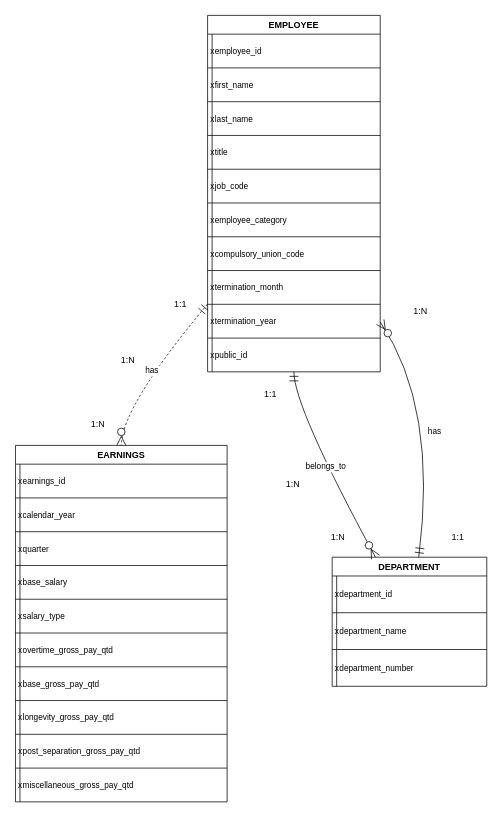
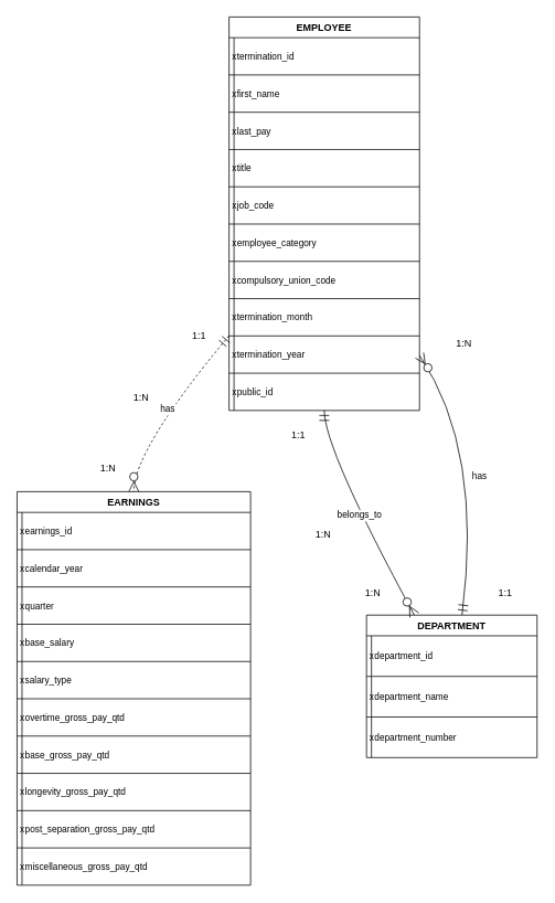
  <mxCell id="0" />
  <mxCell id="1" parent="0" />
  <mxCell id="2" value="EMPLOYEE" style="shape=table;startSize=25;container=1;collapsible=0;childLayout=tableLayout;fixedRows=1;rowLines=1;fontStyle=1;align=center;resizeLast=1;" vertex="1" parent="1"><mxGeometry x="276" y="20" width="230" height="475" as="geometry" /></mxCell>
  <mxCell id="3" style="shape=tableRow;horizontal=0;startSize=0;swimlaneHead=0;swimlaneBody=0;fillColor=none;collapsible=0;dropTarget=0;points=[[0,0.5],[1,0.5]];portConstraint=eastwest;top=0;left=0;right=0;bottom=0;" vertex="1" parent="2"><mxGeometry y="25" width="230" height="45" as="geometry" /></mxCell>
  <mxCell id="4" value="x" style="shape=partialRectangle;connectable=0;fillColor=none;top=0;left=0;bottom=0;right=0;align=left;spacingLeft=2;overflow=hidden;fontSize=11;" vertex="1" parent="3"><mxGeometry width="6" height="45" as="geometry"><mxRectangle width="6" height="45" as="alternateBounds" /></mxGeometry></mxCell>
- <mxCell id="5" value="employee_id" style="shape=partialRectangle;connectable=0;fillColor=none;top=0;left=0;bottom=0;right=0;align=left;spacingLeft=2;overflow=hidden;fontSize=11;" vertex="1" parent="3"><mxGeometry x="6" width="224" height="45" as="geometry"><mxRectangle width="224" height="45" as="alternateBounds" /></mxGeometry></mxCell>
+ <mxCell id="5" value="termination_id" style="shape=partialRectangle;connectable=0;fillColor=none;top=0;left=0;bottom=0;right=0;align=left;spacingLeft=2;overflow=hidden;fontSize=11;" vertex="1" parent="3"><mxGeometry x="6" width="224" height="45" as="geometry"><mxRectangle width="224" height="45" as="alternateBounds" /></mxGeometry></mxCell>
  <mxCell id="6" style="shape=tableRow;horizontal=0;startSize=0;swimlaneHead=0;swimlaneBody=0;fillColor=none;collapsible=0;dropTarget=0;points=[[0,0.5],[1,0.5]];portConstraint=eastwest;top=0;left=0;right=0;bottom=0;" vertex="1" parent="2"><mxGeometry y="70" width="230" height="45" as="geometry" /></mxCell>
  <mxCell id="7" value="x" style="shape=partialRectangle;connectable=0;fillColor=none;top=0;left=0;bottom=0;right=0;align=left;spacingLeft=2;overflow=hidden;fontSize=11;" vertex="1" parent="6"><mxGeometry width="6" height="45" as="geometry"><mxRectangle width="6" height="45" as="alternateBounds" /></mxGeometry></mxCell>
  <mxCell id="8" value="first_name" style="shape=partialRectangle;connectable=0;fillColor=none;top=0;left=0;bottom=0;right=0;align=left;spacingLeft=2;overflow=hidden;fontSize=11;" vertex="1" parent="6"><mxGeometry x="6" width="224" height="45" as="geometry"><mxRectangle width="224" height="45" as="alternateBounds" /></mxGeometry></mxCell>
  <mxCell id="9" style="shape=tableRow;horizontal=0;startSize=0;swimlaneHead=0;swimlaneBody=0;fillColor=none;collapsible=0;dropTarget=0;points=[[0,0.5],[1,0.5]];portConstraint=eastwest;top=0;left=0;right=0;bottom=0;" vertex="1" parent="2"><mxGeometry y="115" width="230" height="45" as="geometry" /></mxCell>
  <mxCell id="10" value="x" style="shape=partialRectangle;connectable=0;fillColor=none;top=0;left=0;bottom=0;right=0;align=left;spacingLeft=2;overflow=hidden;fontSize=11;" vertex="1" parent="9"><mxGeometry width="6" height="45" as="geometry"><mxRectangle width="6" height="45" as="alternateBounds" /></mxGeometry></mxCell>
- <mxCell id="11" value="last_name" style="shape=partialRectangle;connectable=0;fillColor=none;top=0;left=0;bottom=0;right=0;align=left;spacingLeft=2;overflow=hidden;fontSize=11;" vertex="1" parent="9"><mxGeometry x="6" width="224" height="45" as="geometry"><mxRectangle width="224" height="45" as="alternateBounds" /></mxGeometry></mxCell>
+ <mxCell id="11" value="last_pay" style="shape=partialRectangle;connectable=0;fillColor=none;top=0;left=0;bottom=0;right=0;align=left;spacingLeft=2;overflow=hidden;fontSize=11;" vertex="1" parent="9"><mxGeometry x="6" width="224" height="45" as="geometry"><mxRectangle width="224" height="45" as="alternateBounds" /></mxGeometry></mxCell>
  <mxCell id="12" style="shape=tableRow;horizontal=0;startSize=0;swimlaneHead=0;swimlaneBody=0;fillColor=none;collapsible=0;dropTarget=0;points=[[0,0.5],[1,0.5]];portConstraint=eastwest;top=0;left=0;right=0;bottom=0;" vertex="1" parent="2"><mxGeometry y="160" width="230" height="45" as="geometry" /></mxCell>
  <mxCell id="13" value="x" style="shape=partialRectangle;connectable=0;fillColor=none;top=0;left=0;bottom=0;right=0;align=left;spacingLeft=2;overflow=hidden;fontSize=11;" vertex="1" parent="12"><mxGeometry width="6" height="45" as="geometry"><mxRectangle width="6" height="45" as="alternateBounds" /></mxGeometry></mxCell>
  <mxCell id="14" value="title" style="shape=partialRectangle;connectable=0;fillColor=none;top=0;left=0;bottom=0;right=0;align=left;spacingLeft=2;overflow=hidden;fontSize=11;" vertex="1" parent="12"><mxGeometry x="6" width="224" height="45" as="geometry"><mxRectangle width="224" height="45" as="alternateBounds" /></mxGeometry></mxCell>
  <mxCell id="15" style="shape=tableRow;horizontal=0;startSize=0;swimlaneHead=0;swimlaneBody=0;fillColor=none;collapsible=0;dropTarget=0;points=[[0,0.5],[1,0.5]];portConstraint=eastwest;top=0;left=0;right=0;bottom=0;" vertex="1" parent="2"><mxGeometry y="205" width="230" height="45" as="geometry" /></mxCell>
  <mxCell id="16" value="x" style="shape=partialRectangle;connectable=0;fillColor=none;top=0;left=0;bottom=0;right=0;align=left;spacingLeft=2;overflow=hidden;fontSize=11;" vertex="1" parent="15"><mxGeometry width="6" height="45" as="geometry"><mxRectangle width="6" height="45" as="alternateBounds" /></mxGeometry></mxCell>
  <mxCell id="17" value="job_code" style="shape=partialRectangle;connectable=0;fillColor=none;top=0;left=0;bottom=0;right=0;align=left;spacingLeft=2;overflow=hidden;fontSize=11;" vertex="1" parent="15"><mxGeometry x="6" width="224" height="45" as="geometry"><mxRectangle width="224" height="45" as="alternateBounds" /></mxGeometry></mxCell>
  <mxCell id="18" style="shape=tableRow;horizontal=0;startSize=0;swimlaneHead=0;swimlaneBody=0;fillColor=none;collapsible=0;dropTarget=0;points=[[0,0.5],[1,0.5]];portConstraint=eastwest;top=0;left=0;right=0;bottom=0;" vertex="1" parent="2"><mxGeometry y="250" width="230" height="45" as="geometry" /></mxCell>
  <mxCell id="19" value="x" style="shape=partialRectangle;connectable=0;fillColor=none;top=0;left=0;bottom=0;right=0;align=left;spacingLeft=2;overflow=hidden;fontSize=11;" vertex="1" parent="18"><mxGeometry width="6" height="45" as="geometry"><mxRectangle width="6" height="45" as="alternateBounds" /></mxGeometry></mxCell>
  <mxCell id="20" value="employee_category" style="shape=partialRectangle;connectable=0;fillColor=none;top=0;left=0;bottom=0;right=0;align=left;spacingLeft=2;overflow=hidden;fontSize=11;" vertex="1" parent="18"><mxGeometry x="6" width="224" height="45" as="geometry"><mxRectangle width="224" height="45" as="alternateBounds" /></mxGeometry></mxCell>
  <mxCell id="21" style="shape=tableRow;horizontal=0;startSize=0;swimlaneHead=0;swimlaneBody=0;fillColor=none;collapsible=0;dropTarget=0;points=[[0,0.5],[1,0.5]];portConstraint=eastwest;top=0;left=0;right=0;bottom=0;" vertex="1" parent="2"><mxGeometry y="295" width="230" height="45" as="geometry" /></mxCell>
  <mxCell id="22" value="x" style="shape=partialRectangle;connectable=0;fillColor=none;top=0;left=0;bottom=0;right=0;align=left;spacingLeft=2;overflow=hidden;fontSize=11;" vertex="1" parent="21"><mxGeometry width="6" height="45" as="geometry"><mxRectangle width="6" height="45" as="alternateBounds" /></mxGeometry></mxCell>
  <mxCell id="23" value="compulsory_union_code" style="shape=partialRectangle;connectable=0;fillColor=none;top=0;left=0;bottom=0;right=0;align=left;spacingLeft=2;overflow=hidden;fontSize=11;" vertex="1" parent="21"><mxGeometry x="6" width="224" height="45" as="geometry"><mxRectangle width="224" height="45" as="alternateBounds" /></mxGeometry></mxCell>
  <mxCell id="24" style="shape=tableRow;horizontal=0;startSize=0;swimlaneHead=0;swimlaneBody=0;fillColor=none;collapsible=0;dropTarget=0;points=[[0,0.5],[1,0.5]];portConstraint=eastwest;top=0;left=0;right=0;bottom=0;" vertex="1" parent="2"><mxGeometry y="340" width="230" height="45" as="geometry" /></mxCell>
  <mxCell id="25" value="x" style="shape=partialRectangle;connectable=0;fillColor=none;top=0;left=0;bottom=0;right=0;align=left;spacingLeft=2;overflow=hidden;fontSize=11;" vertex="1" parent="24"><mxGeometry width="6" height="45" as="geometry"><mxRectangle width="6" height="45" as="alternateBounds" /></mxGeometry></mxCell>
  <mxCell id="26" value="termination_month" style="shape=partialRectangle;connectable=0;fillColor=none;top=0;left=0;bottom=0;right=0;align=left;spacingLeft=2;overflow=hidden;fontSize=11;" vertex="1" parent="24"><mxGeometry x="6" width="224" height="45" as="geometry"><mxRectangle width="224" height="45" as="alternateBounds" /></mxGeometry></mxCell>
  <mxCell id="27" style="shape=tableRow;horizontal=0;startSize=0;swimlaneHead=0;swimlaneBody=0;fillColor=none;collapsible=0;dropTarget=0;points=[[0,0.5],[1,0.5]];portConstraint=eastwest;top=0;left=0;right=0;bottom=0;" vertex="1" parent="2"><mxGeometry y="385" width="230" height="45" as="geometry" /></mxCell>
  <mxCell id="28" value="x" style="shape=partialRectangle;connectable=0;fillColor=none;top=0;left=0;bottom=0;right=0;align=left;spacingLeft=2;overflow=hidden;fontSize=11;" vertex="1" parent="27"><mxGeometry width="6" height="45" as="geometry"><mxRectangle width="6" height="45" as="alternateBounds" /></mxGeometry></mxCell>
  <mxCell id="29" value="termination_year" style="shape=partialRectangle;connectable=0;fillColor=none;top=0;left=0;bottom=0;right=0;align=left;spacingLeft=2;overflow=hidden;fontSize=11;" vertex="1" parent="27"><mxGeometry x="6" width="224" height="45" as="geometry"><mxRectangle width="224" height="45" as="alternateBounds" /></mxGeometry></mxCell>
  <mxCell id="30" style="shape=tableRow;horizontal=0;startSize=0;swimlaneHead=0;swimlaneBody=0;fillColor=none;collapsible=0;dropTarget=0;points=[[0,0.5],[1,0.5]];portConstraint=eastwest;top=0;left=0;right=0;bottom=0;" vertex="1" parent="2"><mxGeometry y="430" width="230" height="45" as="geometry" /></mxCell>
  <mxCell id="31" value="x" style="shape=partialRectangle;connectable=0;fillColor=none;top=0;left=0;bottom=0;right=0;align=left;spacingLeft=2;overflow=hidden;fontSize=11;" vertex="1" parent="30"><mxGeometry width="6" height="45" as="geometry"><mxRectangle width="6" height="45" as="alternateBounds" /></mxGeometry></mxCell>
  <mxCell id="32" value="public_id" style="shape=partialRectangle;connectable=0;fillColor=none;top=0;left=0;bottom=0;right=0;align=left;spacingLeft=2;overflow=hidden;fontSize=11;" vertex="1" parent="30"><mxGeometry x="6" width="224" height="45" as="geometry"><mxRectangle width="224" height="45" as="alternateBounds" /></mxGeometry></mxCell>
  <mxCell id="33" value="DEPARTMENT" style="shape=table;startSize=25;container=1;collapsible=0;childLayout=tableLayout;fixedRows=1;rowLines=1;fontStyle=1;align=center;resizeLast=1;" vertex="1" parent="1"><mxGeometry x="442" y="742" width="206" height="172" as="geometry" /></mxCell>
  <mxCell id="34" style="shape=tableRow;horizontal=0;startSize=0;swimlaneHead=0;swimlaneBody=0;fillColor=none;collapsible=0;dropTarget=0;points=[[0,0.5],[1,0.5]];portConstraint=eastwest;top=0;left=0;right=0;bottom=0;" vertex="1" parent="33"><mxGeometry y="25" width="206" height="49" as="geometry" /></mxCell>
  <mxCell id="35" value="x" style="shape=partialRectangle;connectable=0;fillColor=none;top=0;left=0;bottom=0;right=0;align=left;spacingLeft=2;overflow=hidden;fontSize=11;" vertex="1" parent="34"><mxGeometry width="6" height="49" as="geometry"><mxRectangle width="6" height="49" as="alternateBounds" /></mxGeometry></mxCell>
  <mxCell id="36" value="department_id" style="shape=partialRectangle;connectable=0;fillColor=none;top=0;left=0;bottom=0;right=0;align=left;spacingLeft=2;overflow=hidden;fontSize=11;" vertex="1" parent="34"><mxGeometry x="6" width="200" height="49" as="geometry"><mxRectangle width="200" height="49" as="alternateBounds" /></mxGeometry></mxCell>
  <mxCell id="37" style="shape=tableRow;horizontal=0;startSize=0;swimlaneHead=0;swimlaneBody=0;fillColor=none;collapsible=0;dropTarget=0;points=[[0,0.5],[1,0.5]];portConstraint=eastwest;top=0;left=0;right=0;bottom=0;" vertex="1" parent="33"><mxGeometry y="74" width="206" height="49" as="geometry" /></mxCell>
  <mxCell id="38" value="x" style="shape=partialRectangle;connectable=0;fillColor=none;top=0;left=0;bottom=0;right=0;align=left;spacingLeft=2;overflow=hidden;fontSize=11;" vertex="1" parent="37"><mxGeometry width="6" height="49" as="geometry"><mxRectangle width="6" height="49" as="alternateBounds" /></mxGeometry></mxCell>
  <mxCell id="39" value="department_name" style="shape=partialRectangle;connectable=0;fillColor=none;top=0;left=0;bottom=0;right=0;align=left;spacingLeft=2;overflow=hidden;fontSize=11;" vertex="1" parent="37"><mxGeometry x="6" width="200" height="49" as="geometry"><mxRectangle width="200" height="49" as="alternateBounds" /></mxGeometry></mxCell>
  <mxCell id="40" style="shape=tableRow;horizontal=0;startSize=0;swimlaneHead=0;swimlaneBody=0;fillColor=none;collapsible=0;dropTarget=0;points=[[0,0.5],[1,0.5]];portConstraint=eastwest;top=0;left=0;right=0;bottom=0;" vertex="1" parent="33"><mxGeometry y="123" width="206" height="49" as="geometry" /></mxCell>
  <mxCell id="41" value="x" style="shape=partialRectangle;connectable=0;fillColor=none;top=0;left=0;bottom=0;right=0;align=left;spacingLeft=2;overflow=hidden;fontSize=11;" vertex="1" parent="40"><mxGeometry width="6" height="49" as="geometry"><mxRectangle width="6" height="49" as="alternateBounds" /></mxGeometry></mxCell>
  <mxCell id="42" value="department_number" style="shape=partialRectangle;connectable=0;fillColor=none;top=0;left=0;bottom=0;right=0;align=left;spacingLeft=2;overflow=hidden;fontSize=11;" vertex="1" parent="40"><mxGeometry x="6" width="200" height="49" as="geometry"><mxRectangle width="200" height="49" as="alternateBounds" /></mxGeometry></mxCell>
  <mxCell id="43" value="EARNINGS" style="shape=table;startSize=25;container=1;collapsible=0;childLayout=tableLayout;fixedRows=1;rowLines=1;fontStyle=1;align=center;resizeLast=1;" vertex="1" parent="1"><mxGeometry x="20" y="593" width="282" height="475" as="geometry" /></mxCell>
  <mxCell id="44" style="shape=tableRow;horizontal=0;startSize=0;swimlaneHead=0;swimlaneBody=0;fillColor=none;collapsible=0;dropTarget=0;points=[[0,0.5],[1,0.5]];portConstraint=eastwest;top=0;left=0;right=0;bottom=0;" vertex="1" parent="43"><mxGeometry y="25" width="282" height="45" as="geometry" /></mxCell>
  <mxCell id="45" value="x" style="shape=partialRectangle;connectable=0;fillColor=none;top=0;left=0;bottom=0;right=0;align=left;spacingLeft=2;overflow=hidden;fontSize=11;" vertex="1" parent="44"><mxGeometry width="6" height="45" as="geometry"><mxRectangle width="6" height="45" as="alternateBounds" /></mxGeometry></mxCell>
  <mxCell id="46" value="earnings_id" style="shape=partialRectangle;connectable=0;fillColor=none;top=0;left=0;bottom=0;right=0;align=left;spacingLeft=2;overflow=hidden;fontSize=11;" vertex="1" parent="44"><mxGeometry x="6" width="276" height="45" as="geometry"><mxRectangle width="276" height="45" as="alternateBounds" /></mxGeometry></mxCell>
  <mxCell id="47" style="shape=tableRow;horizontal=0;startSize=0;swimlaneHead=0;swimlaneBody=0;fillColor=none;collapsible=0;dropTarget=0;points=[[0,0.5],[1,0.5]];portConstraint=eastwest;top=0;left=0;right=0;bottom=0;" vertex="1" parent="43"><mxGeometry y="70" width="282" height="45" as="geometry" /></mxCell>
  <mxCell id="48" value="x" style="shape=partialRectangle;connectable=0;fillColor=none;top=0;left=0;bottom=0;right=0;align=left;spacingLeft=2;overflow=hidden;fontSize=11;" vertex="1" parent="47"><mxGeometry width="6" height="45" as="geometry"><mxRectangle width="6" height="45" as="alternateBounds" /></mxGeometry></mxCell>
  <mxCell id="49" value="calendar_year" style="shape=partialRectangle;connectable=0;fillColor=none;top=0;left=0;bottom=0;right=0;align=left;spacingLeft=2;overflow=hidden;fontSize=11;" vertex="1" parent="47"><mxGeometry x="6" width="276" height="45" as="geometry"><mxRectangle width="276" height="45" as="alternateBounds" /></mxGeometry></mxCell>
  <mxCell id="50" style="shape=tableRow;horizontal=0;startSize=0;swimlaneHead=0;swimlaneBody=0;fillColor=none;collapsible=0;dropTarget=0;points=[[0,0.5],[1,0.5]];portConstraint=eastwest;top=0;left=0;right=0;bottom=0;" vertex="1" parent="43"><mxGeometry y="115" width="282" height="45" as="geometry" /></mxCell>
  <mxCell id="51" value="x" style="shape=partialRectangle;connectable=0;fillColor=none;top=0;left=0;bottom=0;right=0;align=left;spacingLeft=2;overflow=hidden;fontSize=11;" vertex="1" parent="50"><mxGeometry width="6" height="45" as="geometry"><mxRectangle width="6" height="45" as="alternateBounds" /></mxGeometry></mxCell>
  <mxCell id="52" value="quarter" style="shape=partialRectangle;connectable=0;fillColor=none;top=0;left=0;bottom=0;right=0;align=left;spacingLeft=2;overflow=hidden;fontSize=11;" vertex="1" parent="50"><mxGeometry x="6" width="276" height="45" as="geometry"><mxRectangle width="276" height="45" as="alternateBounds" /></mxGeometry></mxCell>
  <mxCell id="53" style="shape=tableRow;horizontal=0;startSize=0;swimlaneHead=0;swimlaneBody=0;fillColor=none;collapsible=0;dropTarget=0;points=[[0,0.5],[1,0.5]];portConstraint=eastwest;top=0;left=0;right=0;bottom=0;" vertex="1" parent="43"><mxGeometry y="160" width="282" height="45" as="geometry" /></mxCell>
  <mxCell id="54" value="x" style="shape=partialRectangle;connectable=0;fillColor=none;top=0;left=0;bottom=0;right=0;align=left;spacingLeft=2;overflow=hidden;fontSize=11;" vertex="1" parent="53"><mxGeometry width="6" height="45" as="geometry"><mxRectangle width="6" height="45" as="alternateBounds" /></mxGeometry></mxCell>
  <mxCell id="55" value="base_salary" style="shape=partialRectangle;connectable=0;fillColor=none;top=0;left=0;bottom=0;right=0;align=left;spacingLeft=2;overflow=hidden;fontSize=11;" vertex="1" parent="53"><mxGeometry x="6" width="276" height="45" as="geometry"><mxRectangle width="276" height="45" as="alternateBounds" /></mxGeometry></mxCell>
  <mxCell id="56" style="shape=tableRow;horizontal=0;startSize=0;swimlaneHead=0;swimlaneBody=0;fillColor=none;collapsible=0;dropTarget=0;points=[[0,0.5],[1,0.5]];portConstraint=eastwest;top=0;left=0;right=0;bottom=0;" vertex="1" parent="43"><mxGeometry y="205" width="282" height="45" as="geometry" /></mxCell>
  <mxCell id="57" value="x" style="shape=partialRectangle;connectable=0;fillColor=none;top=0;left=0;bottom=0;right=0;align=left;spacingLeft=2;overflow=hidden;fontSize=11;" vertex="1" parent="56"><mxGeometry width="6" height="45" as="geometry"><mxRectangle width="6" height="45" as="alternateBounds" /></mxGeometry></mxCell>
  <mxCell id="58" value="salary_type" style="shape=partialRectangle;connectable=0;fillColor=none;top=0;left=0;bottom=0;right=0;align=left;spacingLeft=2;overflow=hidden;fontSize=11;" vertex="1" parent="56"><mxGeometry x="6" width="276" height="45" as="geometry"><mxRectangle width="276" height="45" as="alternateBounds" /></mxGeometry></mxCell>
  <mxCell id="59" style="shape=tableRow;horizontal=0;startSize=0;swimlaneHead=0;swimlaneBody=0;fillColor=none;collapsible=0;dropTarget=0;points=[[0,0.5],[1,0.5]];portConstraint=eastwest;top=0;left=0;right=0;bottom=0;" vertex="1" parent="43"><mxGeometry y="250" width="282" height="45" as="geometry" /></mxCell>
  <mxCell id="60" value="x" style="shape=partialRectangle;connectable=0;fillColor=none;top=0;left=0;bottom=0;right=0;align=left;spacingLeft=2;overflow=hidden;fontSize=11;" vertex="1" parent="59"><mxGeometry width="6" height="45" as="geometry"><mxRectangle width="6" height="45" as="alternateBounds" /></mxGeometry></mxCell>
  <mxCell id="61" value="overtime_gross_pay_qtd" style="shape=partialRectangle;connectable=0;fillColor=none;top=0;left=0;bottom=0;right=0;align=left;spacingLeft=2;overflow=hidden;fontSize=11;" vertex="1" parent="59"><mxGeometry x="6" width="276" height="45" as="geometry"><mxRectangle width="276" height="45" as="alternateBounds" /></mxGeometry></mxCell>
  <mxCell id="62" style="shape=tableRow;horizontal=0;startSize=0;swimlaneHead=0;swimlaneBody=0;fillColor=none;collapsible=0;dropTarget=0;points=[[0,0.5],[1,0.5]];portConstraint=eastwest;top=0;left=0;right=0;bottom=0;" vertex="1" parent="43"><mxGeometry y="295" width="282" height="45" as="geometry" /></mxCell>
  <mxCell id="63" value="x" style="shape=partialRectangle;connectable=0;fillColor=none;top=0;left=0;bottom=0;right=0;align=left;spacingLeft=2;overflow=hidden;fontSize=11;" vertex="1" parent="62"><mxGeometry width="6" height="45" as="geometry"><mxRectangle width="6" height="45" as="alternateBounds" /></mxGeometry></mxCell>
  <mxCell id="64" value="base_gross_pay_qtd" style="shape=partialRectangle;connectable=0;fillColor=none;top=0;left=0;bottom=0;right=0;align=left;spacingLeft=2;overflow=hidden;fontSize=11;" vertex="1" parent="62"><mxGeometry x="6" width="276" height="45" as="geometry"><mxRectangle width="276" height="45" as="alternateBounds" /></mxGeometry></mxCell>
  <mxCell id="65" style="shape=tableRow;horizontal=0;startSize=0;swimlaneHead=0;swimlaneBody=0;fillColor=none;collapsible=0;dropTarget=0;points=[[0,0.5],[1,0.5]];portConstraint=eastwest;top=0;left=0;right=0;bottom=0;" vertex="1" parent="43"><mxGeometry y="340" width="282" height="45" as="geometry" /></mxCell>
  <mxCell id="66" value="x" style="shape=partialRectangle;connectable=0;fillColor=none;top=0;left=0;bottom=0;right=0;align=left;spacingLeft=2;overflow=hidden;fontSize=11;" vertex="1" parent="65"><mxGeometry width="6" height="45" as="geometry"><mxRectangle width="6" height="45" as="alternateBounds" /></mxGeometry></mxCell>
  <mxCell id="67" value="longevity_gross_pay_qtd" style="shape=partialRectangle;connectable=0;fillColor=none;top=0;left=0;bottom=0;right=0;align=left;spacingLeft=2;overflow=hidden;fontSize=11;" vertex="1" parent="65"><mxGeometry x="6" width="276" height="45" as="geometry"><mxRectangle width="276" height="45" as="alternateBounds" /></mxGeometry></mxCell>
  <mxCell id="68" style="shape=tableRow;horizontal=0;startSize=0;swimlaneHead=0;swimlaneBody=0;fillColor=none;collapsible=0;dropTarget=0;points=[[0,0.5],[1,0.5]];portConstraint=eastwest;top=0;left=0;right=0;bottom=0;" vertex="1" parent="43"><mxGeometry y="385" width="282" height="45" as="geometry" /></mxCell>
  <mxCell id="69" value="x" style="shape=partialRectangle;connectable=0;fillColor=none;top=0;left=0;bottom=0;right=0;align=left;spacingLeft=2;overflow=hidden;fontSize=11;" vertex="1" parent="68"><mxGeometry width="6" height="45" as="geometry"><mxRectangle width="6" height="45" as="alternateBounds" /></mxGeometry></mxCell>
  <mxCell id="70" value="post_separation_gross_pay_qtd" style="shape=partialRectangle;connectable=0;fillColor=none;top=0;left=0;bottom=0;right=0;align=left;spacingLeft=2;overflow=hidden;fontSize=11;" vertex="1" parent="68"><mxGeometry x="6" width="276" height="45" as="geometry"><mxRectangle width="276" height="45" as="alternateBounds" /></mxGeometry></mxCell>
  <mxCell id="71" style="shape=tableRow;horizontal=0;startSize=0;swimlaneHead=0;swimlaneBody=0;fillColor=none;collapsible=0;dropTarget=0;points=[[0,0.5],[1,0.5]];portConstraint=eastwest;top=0;left=0;right=0;bottom=0;" vertex="1" parent="43"><mxGeometry y="430" width="282" height="45" as="geometry" /></mxCell>
  <mxCell id="72" value="x" style="shape=partialRectangle;connectable=0;fillColor=none;top=0;left=0;bottom=0;right=0;align=left;spacingLeft=2;overflow=hidden;fontSize=11;" vertex="1" parent="71"><mxGeometry width="6" height="45" as="geometry"><mxRectangle width="6" height="45" as="alternateBounds" /></mxGeometry></mxCell>
  <mxCell id="73" value="miscellaneous_gross_pay_qtd" style="shape=partialRectangle;connectable=0;fillColor=none;top=0;left=0;bottom=0;right=0;align=left;spacingLeft=2;overflow=hidden;fontSize=11;" vertex="1" parent="71"><mxGeometry x="6" width="276" height="45" as="geometry"><mxRectangle width="276" height="45" as="alternateBounds" /></mxGeometry></mxCell>
  <mxCell id="74" value="has" style="curved=1;startArrow=ERmandOne;startSize=10;endArrow=ERzeroToMany;endSize=10;exitX=0;exitY=0.81;entryX=0.5;entryY=0;rounded=0;dashed=1;" edge="1" parent="1" source="2" target="43"><mxGeometry relative="1" as="geometry"><Array as="points"><mxPoint x="161" y="542" /></Array></mxGeometry></mxCell>
  <mxCell id="75" value="belongs_to" style="curved=1;startArrow=ERmandOne;startSize=10;;endArrow=ERzeroToMany;endSize=10;;exitX=0.5;exitY=1;entryX=0.28;entryY=0;rounded=0;" edge="1" parent="1" source="2" target="33"><mxGeometry relative="1" as="geometry"><Array as="points"><mxPoint x="391" y="542" /></Array></mxGeometry></mxCell>
  <mxCell id="76" value="has" style="curved=1;startArrow=ERmandOne;startSize=10;;endArrow=ERzeroToMany;endSize=10;;exitX=0.56;exitY=0;entryX=1;entryY=0.86;rounded=0;" edge="1" parent="1" source="33" target="2"><mxGeometry relative="1" as="geometry"><Array as="points"><mxPoint x="583" y="542" /></Array></mxGeometry></mxCell>
  <mxCell id="77" value="1:1" style="text;html=1;align=center;verticalAlign=middle;whiteSpace=wrap;rounded=0;" vertex="1" parent="1"><mxGeometry x="210" y="390" width="60" height="30" as="geometry" /></mxCell>
  <mxCell id="78" value="1:N" style="text;html=1;align=center;verticalAlign=middle;whiteSpace=wrap;rounded=0;" vertex="1" parent="1"><mxGeometry x="100" y="550" width="60" height="30" as="geometry" /></mxCell>
  <mxCell id="79" value="1:1" style="text;html=1;align=center;verticalAlign=middle;whiteSpace=wrap;rounded=0;" vertex="1" parent="1"><mxGeometry x="330" y="510" width="60" height="30" as="geometry" /></mxCell>
  <mxCell id="80" value="1:1" style="text;html=1;align=center;verticalAlign=middle;whiteSpace=wrap;rounded=0;" vertex="1" parent="1"><mxGeometry x="580" y="700" width="60" height="30" as="geometry" /></mxCell>
  <mxCell id="81" value="1:N" style="text;html=1;align=center;verticalAlign=middle;whiteSpace=wrap;rounded=0;" vertex="1" parent="1"><mxGeometry x="420" y="700" width="60" height="30" as="geometry" /></mxCell>
  <mxCell id="82" value="1:N" style="text;html=1;align=center;verticalAlign=middle;whiteSpace=wrap;rounded=0;" vertex="1" parent="1"><mxGeometry x="530" y="400" width="60" height="30" as="geometry" /></mxCell>
  <mxCell id="83" value="1:N" style="text;html=1;align=center;verticalAlign=middle;whiteSpace=wrap;rounded=0;" vertex="1" parent="1"><mxGeometry x="140" y="465" width="60" height="30" as="geometry" /></mxCell>
  <mxCell id="84" value="1:N" style="text;html=1;align=center;verticalAlign=middle;whiteSpace=wrap;rounded=0;" vertex="1" parent="1"><mxGeometry x="360" y="630" width="60" height="30" as="geometry" /></mxCell>
